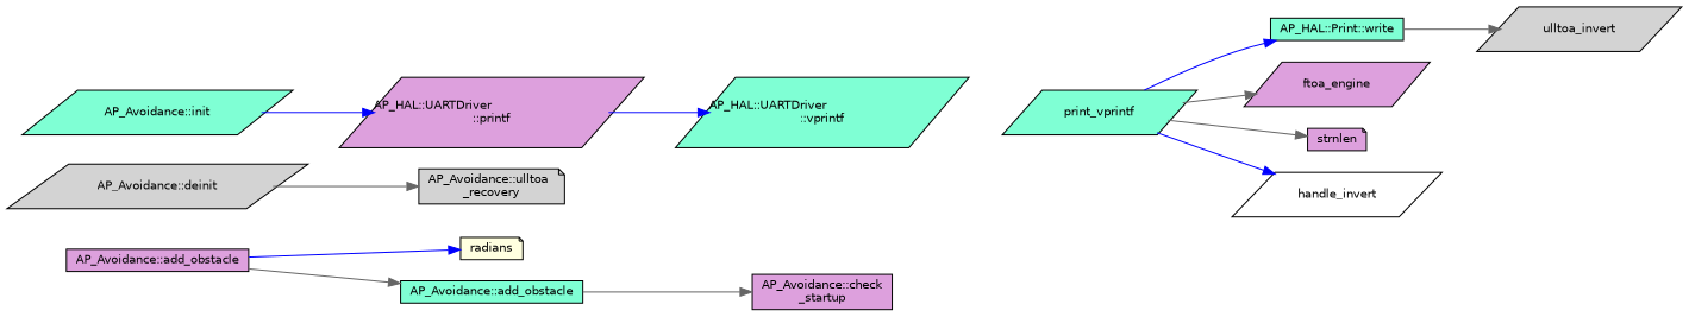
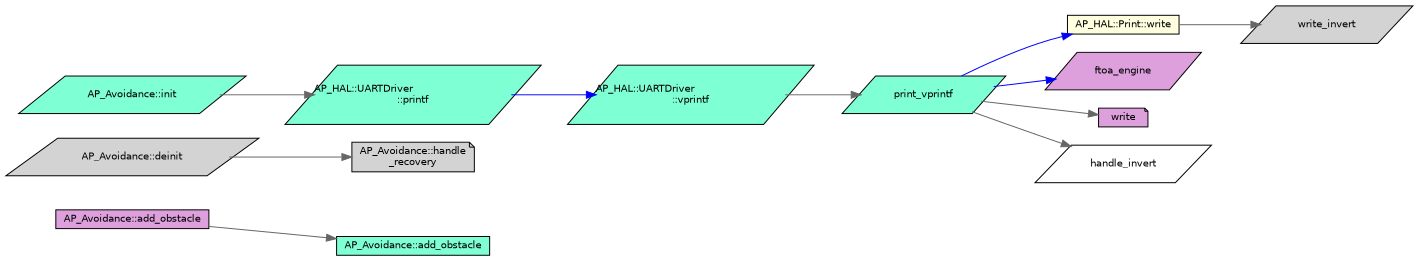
  digraph {
    rankdir=LR
    node [color=black fillcolor=plum fontname=Helvetica fontsize=10 shape=parallelogram style=filled]
    edge [color=gray40 fontname=Helvetica fontsize=10 labelfontname=Helvetica labelfontsize=10 style=solid]
    n1 [fontcolor=black height=0.2 label="AP_Avoidance::add_obstacle" shape=box width=0.4]
-   n2 [fillcolor=lightyellow height=0.2 label=radians shape=note width=0.4]
    n3 [fillcolor=aquamarine height=0.2 label="AP_Avoidance::add_obstacle" shape=box width=0.4]
-   n4 [height=0.2 label="AP_Avoidance::check\l_startup" shape=box width=0.4]
    n5 [fillcolor=lightgrey height=0.2 label="AP_Avoidance::deinit" width=0.4]
-   n6 [fillcolor=lightgrey height=0.2 label="AP_Avoidance::ulltoa\l_recovery" shape=note width=0.4]
+   n6 [fillcolor=lightgrey height=0.2 label="AP_Avoidance::handle\l_recovery" shape=note width=0.4]
    n7 [fillcolor=aquamarine height=0.2 label="AP_Avoidance::init" width=0.4]
-   n8 [height=0.2 label="AP_HAL::UARTDriver\l::printf" width=0.4]
+   n8 [fillcolor=aquamarine height=0.2 label="AP_HAL::UARTDriver\l::printf" width=0.4]
    n9 [fillcolor=aquamarine height=0.2 label="AP_HAL::UARTDriver\l::vprintf" width=0.4]
    n10 [fillcolor=aquamarine height=0.2 label=print_vprintf width=0.4]
-   n11 [fillcolor=aquamarine height=0.2 label="AP_HAL::Print::write" shape=box width=0.4]
+   n11 [fillcolor=lightyellow height=0.2 label="AP_HAL::Print::write" shape=box width=0.4]
    n12 [height=0.2 label=ftoa_engine width=0.4]
-   n13 [height=0.2 label=strnlen shape=note width=0.4]
+   n13 [height=0.2 label=write shape=note width=0.4]
    n14 [fillcolor=white height=0.2 label=handle_invert width=0.4]
-   n15 [fillcolor=lightgrey height=0.2 label=ulltoa_invert width=0.4]
-   n1 -> n2 [color=blue]
+   n15 [fillcolor=lightgrey height=0.2 label=write_invert width=0.4]
    n1 -> n3
-   n3 -> n4
    n5 -> n6
-   n7 -> n8 [color=blue]
+   n7 -> n8
    n8 -> n9 [color=blue]
+   n9 -> n10
    n10 -> n11 [color=blue]
-   n10 -> n12
+   n10 -> n12 [color=blue]
    n10 -> n13
-   n10 -> n14 [color=blue]
+   n10 -> n14
    n11 -> n15
  }
